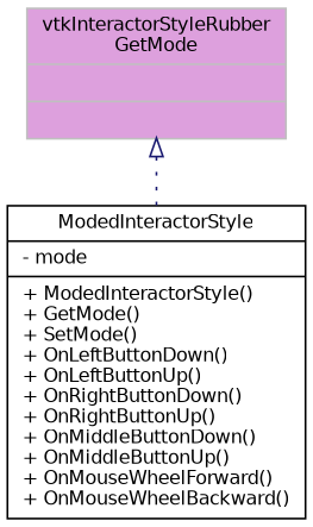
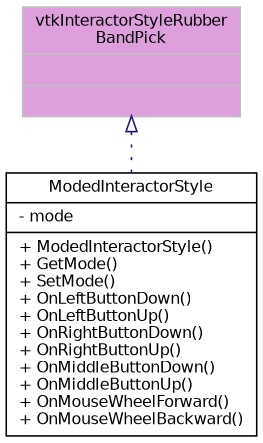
  digraph {
    node [fontname=Helvetica fontsize=10 shape=record style=filled]
    n1 [color=black fillcolor=white fontcolor=black height=0.2 label="{ModedInteractorStyle\n|- mode\l|+ ModedInteractorStyle()\l+ GetMode()\l+ SetMode()\l+ OnLeftButtonDown()\l+ OnLeftButtonUp()\l+ OnRightButtonDown()\l+ OnRightButtonUp()\l+ OnMiddleButtonDown()\l+ OnMiddleButtonUp()\l+ OnMouseWheelForward()\l+ OnMouseWheelBackward()\l}" width=0.4]
-   n2 [color=grey75 fillcolor=plum height=0.2 label="{vtkInteractorStyleRubber\lGetMode\n||}" width=0.4]
+   n2 [color=grey75 fillcolor=plum height=0.2 label="{vtkInteractorStyleRubber\lBandPick\n||}" width=0.4]
    n2 -> n1 [arrowtail=onormal color=midnightblue dir=back fontname=Helvetica fontsize=10 labelfontname=Helvetica labelfontsize=10 style=dotted]
  }
